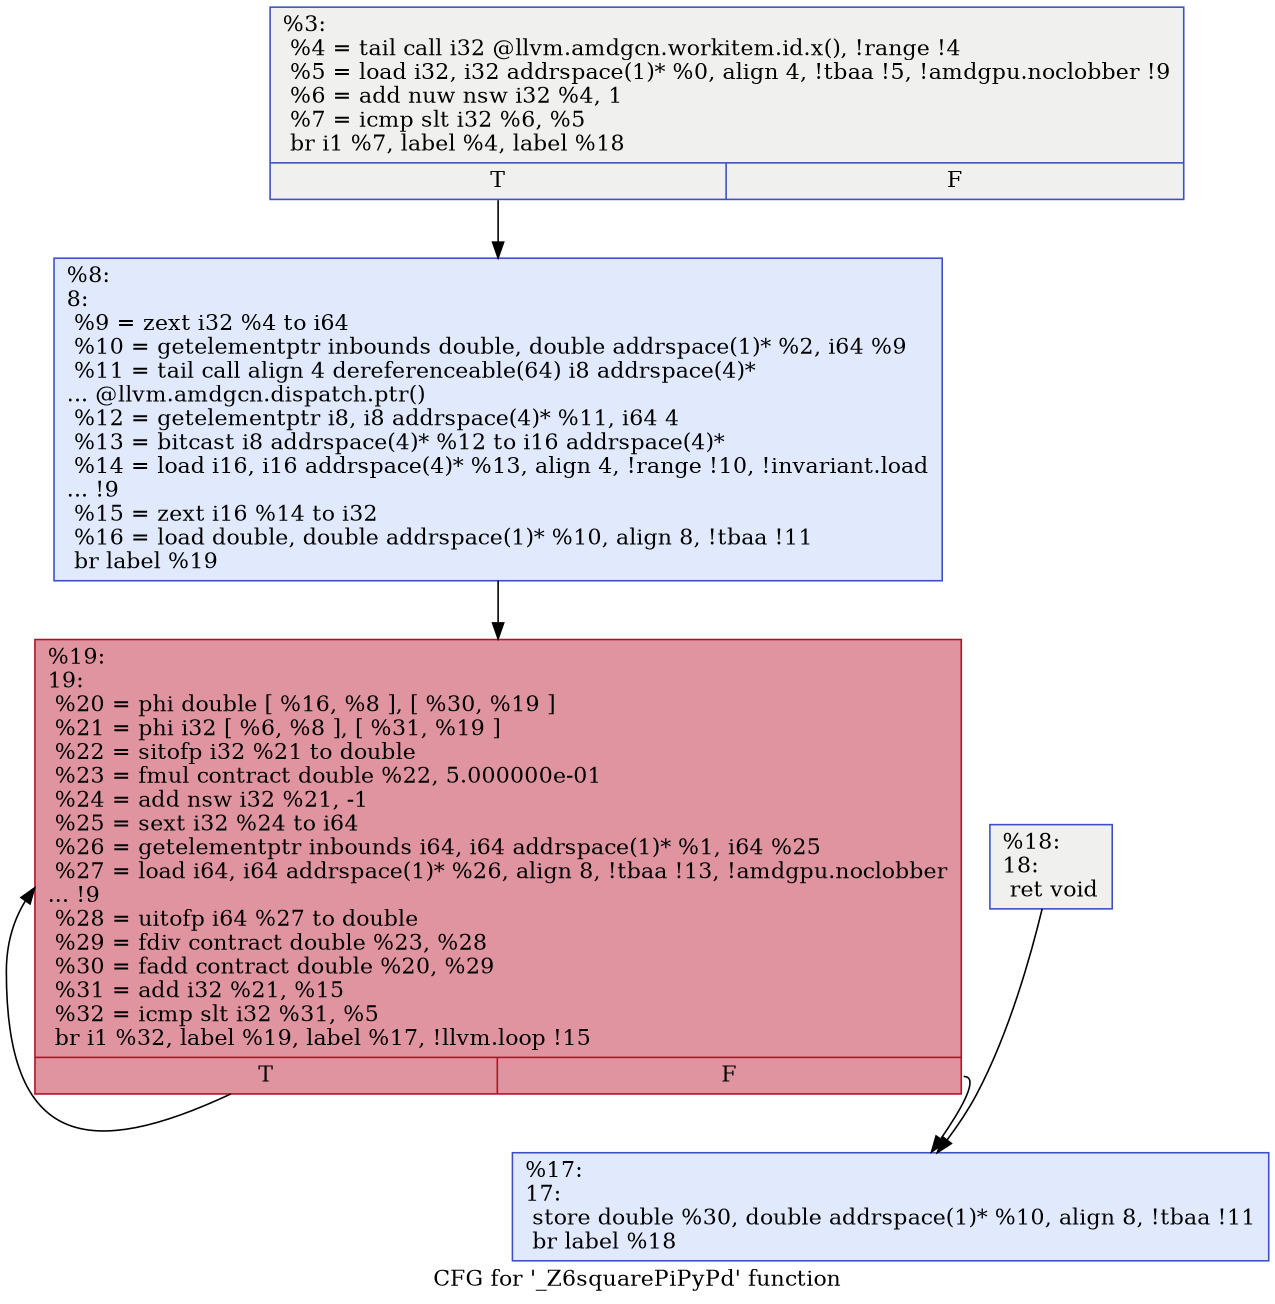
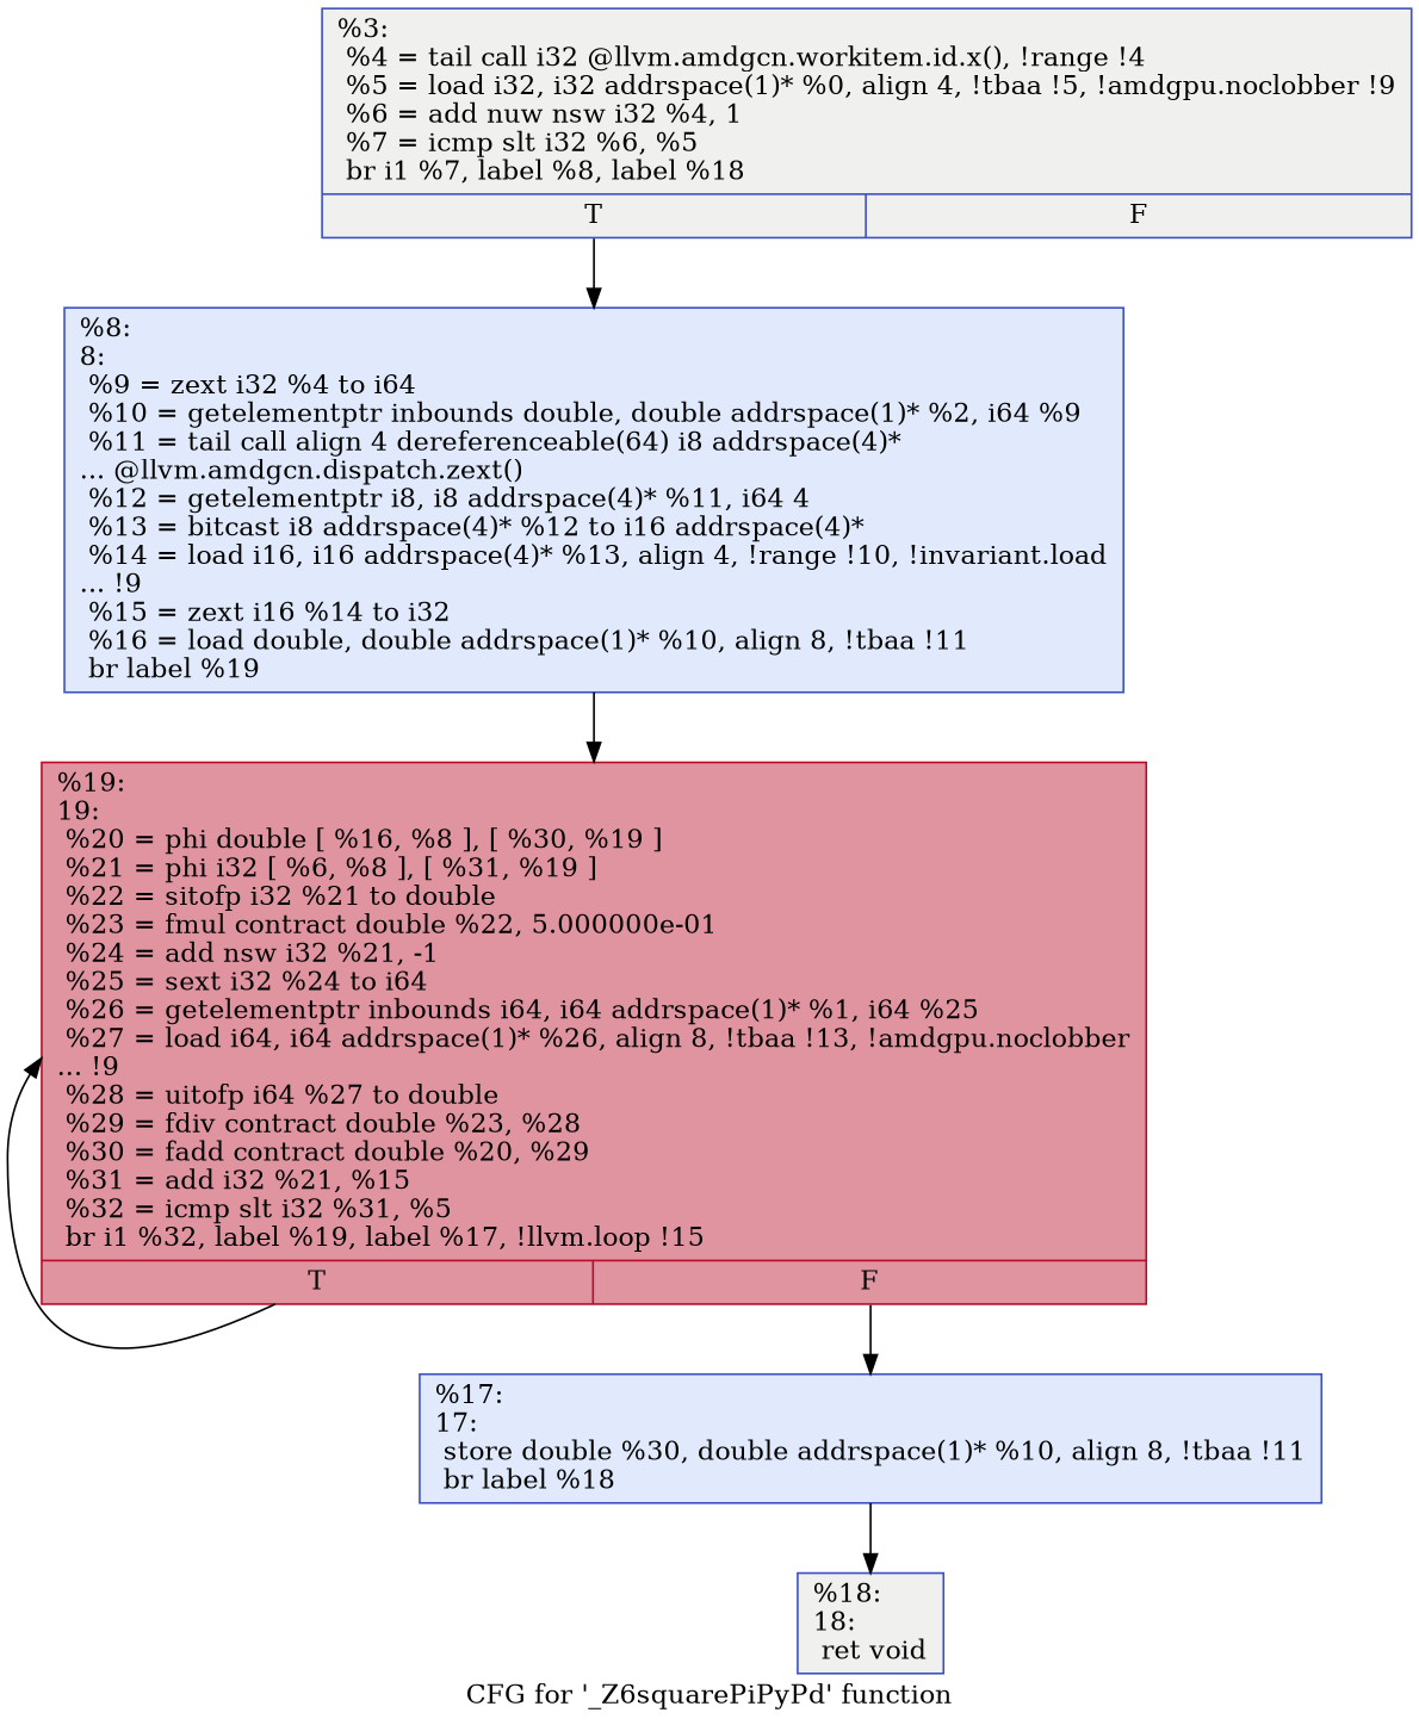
  digraph {
    label="CFG for '_Z6squarePiPyPd' function"
    node [color="#3d50c3ff" fillcolor="#dedcdb70" shape=record style=filled]
-   n1 [label="{%3:\l  %4 = tail call i32 @llvm.amdgcn.workitem.id.x(), !range !4\l  %5 = load i32, i32 addrspace(1)* %0, align 4, !tbaa !5, !amdgpu.noclobber !9\l  %6 = add nuw nsw i32 %4, 1\l  %7 = icmp slt i32 %6, %5\l  br i1 %7, label %4, label %18\l|{<s0>T|<s1>F}}"]
-   n2 [fillcolor="#b9d0f970" label="{%8:\l8:                                                \l  %9 = zext i32 %4 to i64\l  %10 = getelementptr inbounds double, double addrspace(1)* %2, i64 %9\l  %11 = tail call align 4 dereferenceable(64) i8 addrspace(4)*\l... @llvm.amdgcn.dispatch.ptr()\l  %12 = getelementptr i8, i8 addrspace(4)* %11, i64 4\l  %13 = bitcast i8 addrspace(4)* %12 to i16 addrspace(4)*\l  %14 = load i16, i16 addrspace(4)* %13, align 4, !range !10, !invariant.load\l... !9\l  %15 = zext i16 %14 to i32\l  %16 = load double, double addrspace(1)* %10, align 8, !tbaa !11\l  br label %19\l}"]
+   n1 [label="{%3:\l  %4 = tail call i32 @llvm.amdgcn.workitem.id.x(), !range !4\l  %5 = load i32, i32 addrspace(1)* %0, align 4, !tbaa !5, !amdgpu.noclobber !9\l  %6 = add nuw nsw i32 %4, 1\l  %7 = icmp slt i32 %6, %5\l  br i1 %7, label %8, label %18\l|{<s0>T|<s1>F}}"]
+   n2 [fillcolor="#b9d0f970" label="{%8:\l8:                                                \l  %9 = zext i32 %4 to i64\l  %10 = getelementptr inbounds double, double addrspace(1)* %2, i64 %9\l  %11 = tail call align 4 dereferenceable(64) i8 addrspace(4)*\l... @llvm.amdgcn.dispatch.zext()\l  %12 = getelementptr i8, i8 addrspace(4)* %11, i64 4\l  %13 = bitcast i8 addrspace(4)* %12 to i16 addrspace(4)*\l  %14 = load i16, i16 addrspace(4)* %13, align 4, !range !10, !invariant.load\l... !9\l  %15 = zext i16 %14 to i32\l  %16 = load double, double addrspace(1)* %10, align 8, !tbaa !11\l  br label %19\l}"]
    n3 [color="#b70d28ff" fillcolor="#b70d2870" label="{%19:\l19:                                               \l  %20 = phi double [ %16, %8 ], [ %30, %19 ]\l  %21 = phi i32 [ %6, %8 ], [ %31, %19 ]\l  %22 = sitofp i32 %21 to double\l  %23 = fmul contract double %22, 5.000000e-01\l  %24 = add nsw i32 %21, -1\l  %25 = sext i32 %24 to i64\l  %26 = getelementptr inbounds i64, i64 addrspace(1)* %1, i64 %25\l  %27 = load i64, i64 addrspace(1)* %26, align 8, !tbaa !13, !amdgpu.noclobber\l... !9\l  %28 = uitofp i64 %27 to double\l  %29 = fdiv contract double %23, %28\l  %30 = fadd contract double %20, %29\l  %31 = add i32 %21, %15\l  %32 = icmp slt i32 %31, %5\l  br i1 %32, label %19, label %17, !llvm.loop !15\l|{<s0>T|<s1>F}}"]
    n4 [label="{%18:\l18:                                               \l  ret void\l}"]
    n5 [fillcolor="#b9d0f970" label="{%17:\l17:                                               \l  store double %30, double addrspace(1)* %10, align 8, !tbaa !11\l  br label %18\l}"]
    n1 -> n2 [tailport=s0]
    n2 -> n3
    n3 -> n3 [tailport=s0]
    n3 -> n5 [tailport=s1]
-   n4 -> n5
+   n5 -> n4
  }
